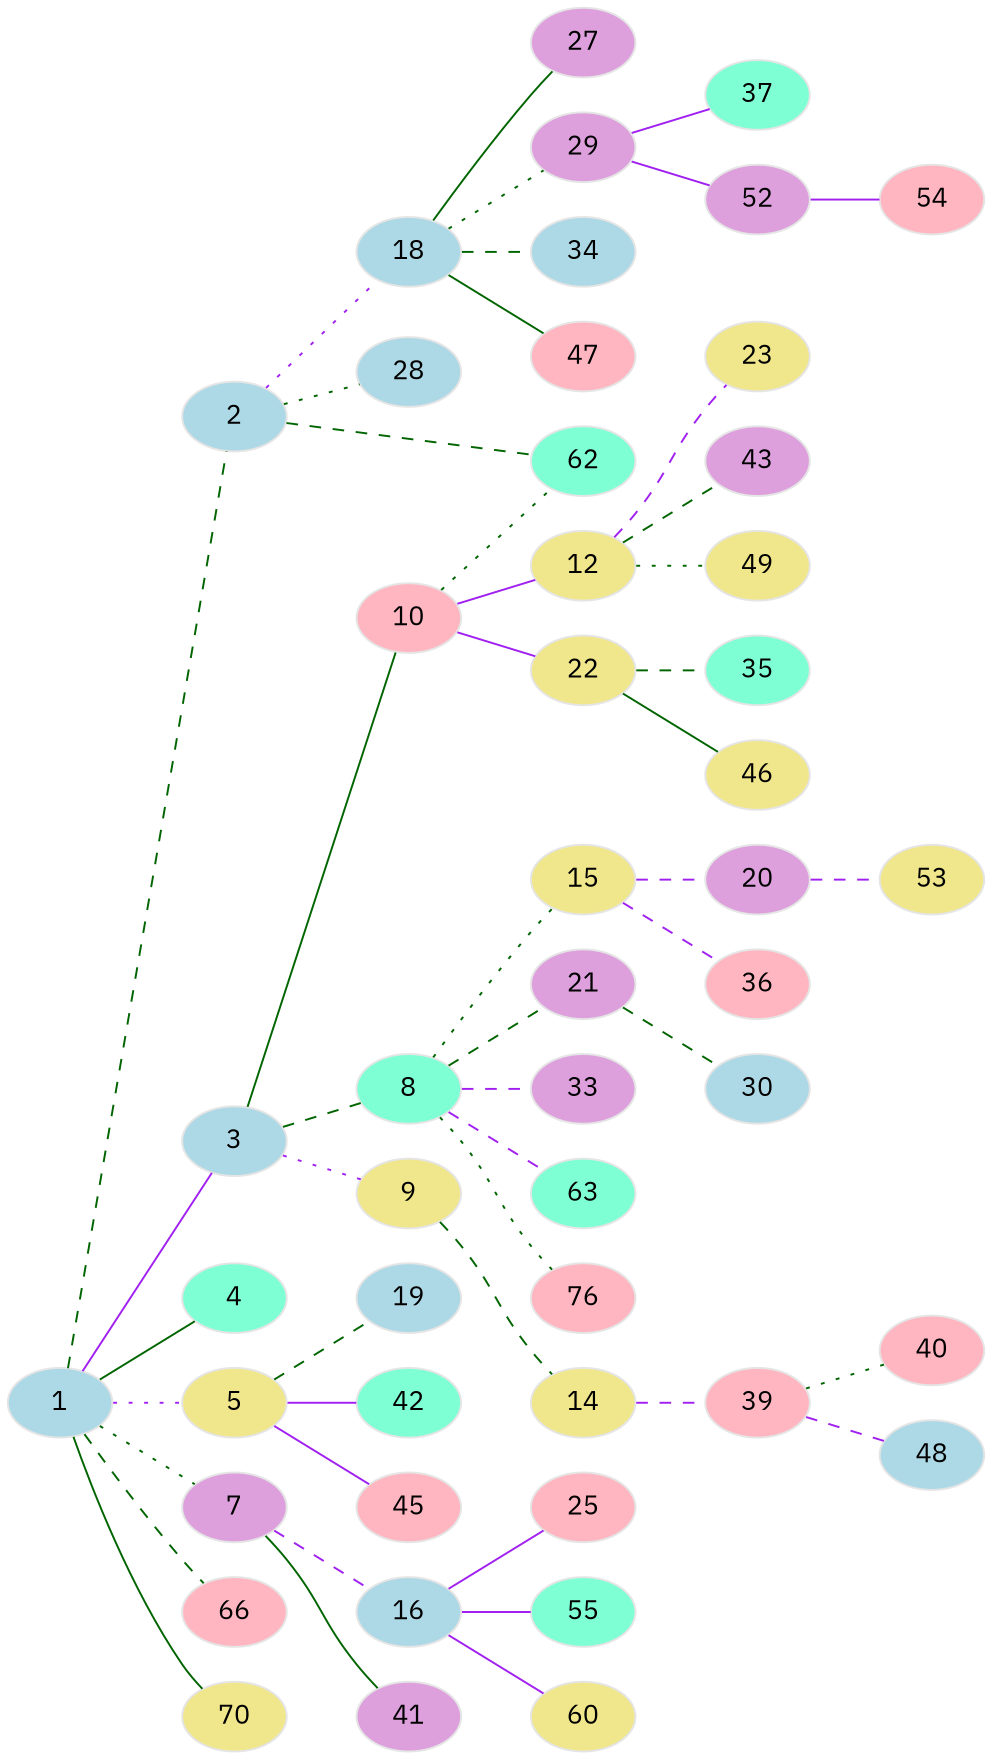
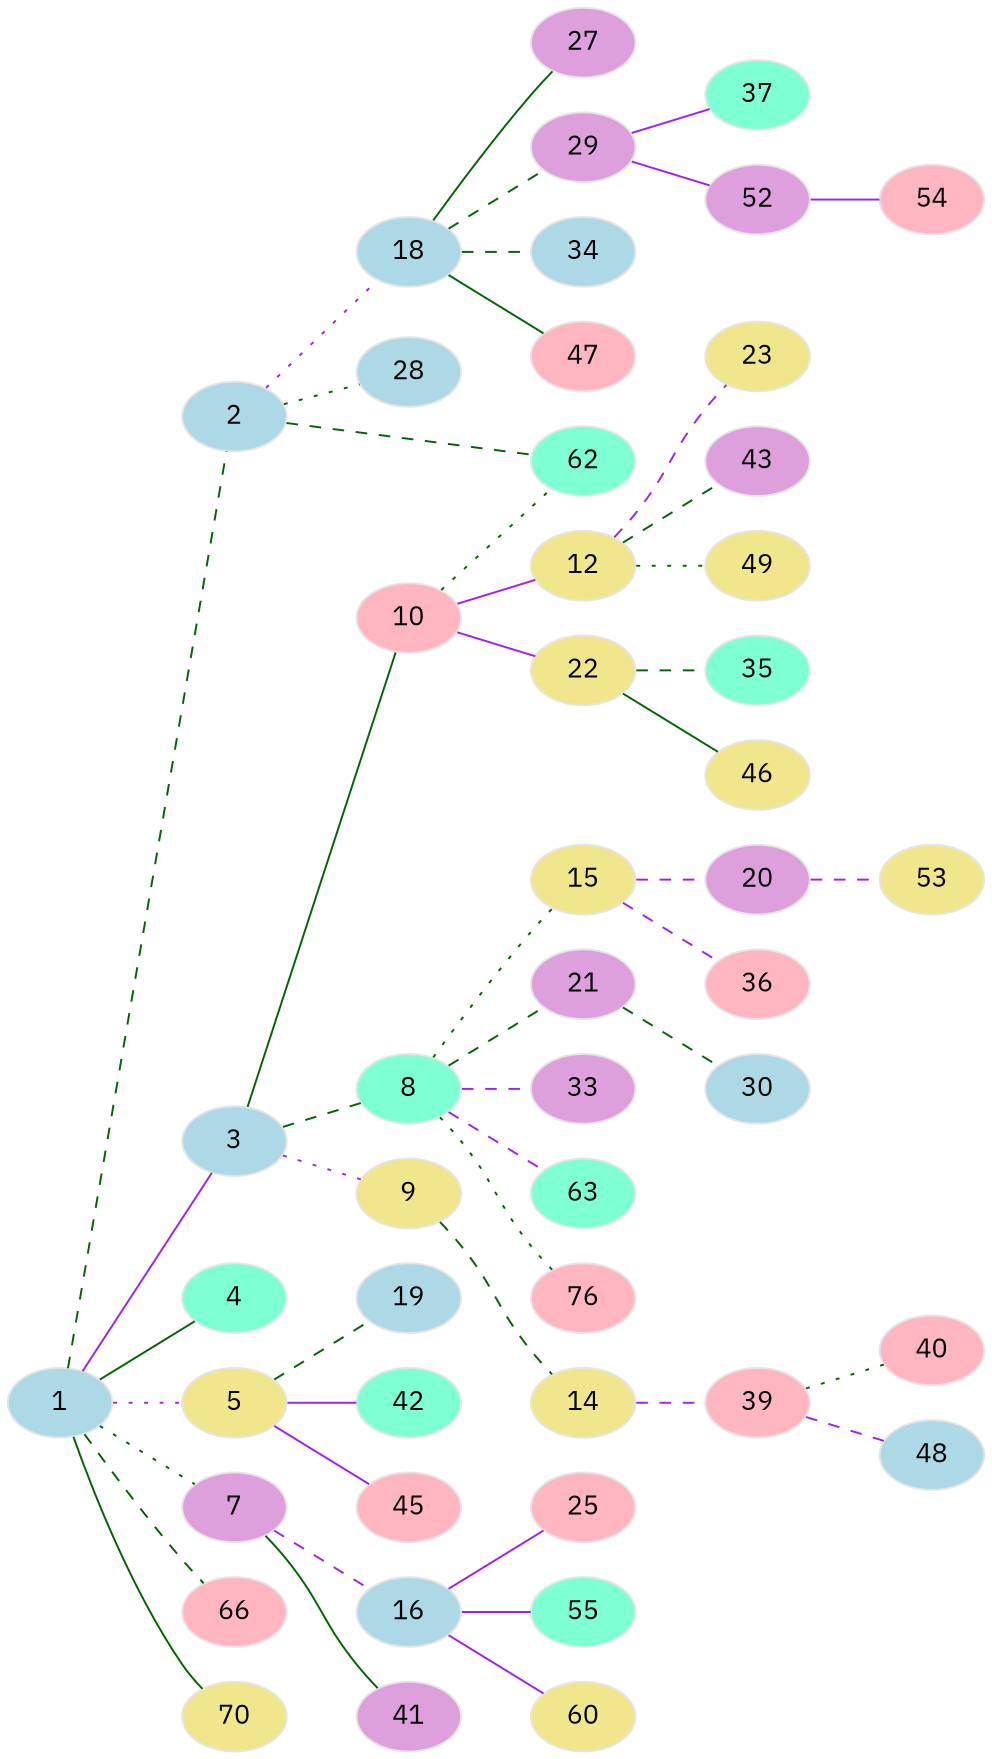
  graph {
    fontname="IBM Plex Sans"
    rankdir=LR
    node [color=gray90 fillcolor=khaki fontname="IBM Plex Sans" style=filled]
    edge [color=darkgreen fontname="IBM Plex Sans" style=dashed]
    1 [fillcolor=lightblue super="+32"]
    2 [fillcolor=lightblue super="+17"]
    3 [fillcolor=lightblue super="+24"]
    4 [fillcolor=aquamarine super="+38"]
    5 [super="+6"]
    7 [fillcolor=plum super="+11"]
    66 [fillcolor=lightpink]
    70
    18 [fillcolor=lightblue super="+56"]
    28 [fillcolor=lightblue super="+61"]
    62 [fillcolor=aquamarine super="+64"]
    8 [fillcolor=aquamarine super="+13"]
    9 [super="+71"]
    10 [fillcolor=lightpink]
    19 [fillcolor=lightblue]
    42 [fillcolor=aquamarine super="+65"]
    45 [fillcolor=lightpink]
    16 [fillcolor=lightblue super="+44"]
    41 [fillcolor=plum]
    27 [fillcolor=plum]
    29 [fillcolor=plum]
    34 [fillcolor=lightblue]
    47 [fillcolor=lightpink]
    15 [super="+26"]
    21 [fillcolor=plum]
    33 [fillcolor=plum super="+51"]
    63 [fillcolor=aquamarine]
    76 [fillcolor=lightpink]
    14 [super="+75"]
    12 [super="+72"]
    22 [super="+58"]
    25 [fillcolor=lightpink super="+69"]
    55 [fillcolor=aquamarine super="+57"]
    60 [super="+67"]
    20 [fillcolor=plum super="+31"]
    36 [fillcolor=lightpink]
    30 [fillcolor=lightblue super="+73"]
    39 [fillcolor=lightpink super="+74"]
    23 [super="+50"]
    43 [fillcolor=plum]
    49
    35 [fillcolor=aquamarine]
    46
    40 [fillcolor=lightpink]
    48 [fillcolor=lightblue]
    53
    37 [fillcolor=aquamarine super="+59"]
    52 [fillcolor=plum super="+68"]
    54 [fillcolor=lightpink]
    1 -- 2
    1 -- 3 [color=purple style=solid]
    1 -- 4 [style=solid]
    1 -- 5 [color=purple style=dotted]
    1 -- 7 [style=dotted]
    1 -- 66
    1 -- 70 [style=solid]
    2 -- 18 [color=purple style=dotted]
    2 -- 28 [style=dotted]
    2 -- 62
    3 -- 8
    3 -- 9 [color=purple style=dotted]
    3 -- 10 [style=solid]
    5 -- 19
    5 -- 42 [color=purple style=solid]
    5 -- 45 [color=purple style=solid]
    7 -- 16 [color=purple]
    7 -- 41 [style=solid]
    18 -- 27 [style=solid]
-   18 -- 29 [style=dotted]
+   18 -- 29
    18 -- 34
    18 -- 47 [style=solid]
    8 -- 15 [style=dotted]
    8 -- 21
    8 -- 33 [color=purple]
    8 -- 63 [color=purple]
    8 -- 76 [style=dotted]
    9 -- 14
    10 -- 62 [style=dotted]
    10 -- 12 [color=purple style=solid]
    10 -- 22 [color=purple style=solid]
    16 -- 25 [color=purple style=solid]
    16 -- 55 [color=purple style=solid]
    16 -- 60 [color=purple style=solid]
    29 -- 37 [color=purple style=solid]
    29 -- 52 [color=purple style=solid]
    15 -- 20 [color=purple]
    15 -- 36 [color=purple]
    21 -- 30
    14 -- 39 [color=purple]
    12 -- 23 [color=purple]
    12 -- 43
    12 -- 49 [style=dotted]
    22 -- 35
    22 -- 46 [style=solid]
    20 -- 53 [color=purple]
    39 -- 40 [style=dotted]
    39 -- 48 [color=purple]
    52 -- 54 [color=purple style=solid]
  }
